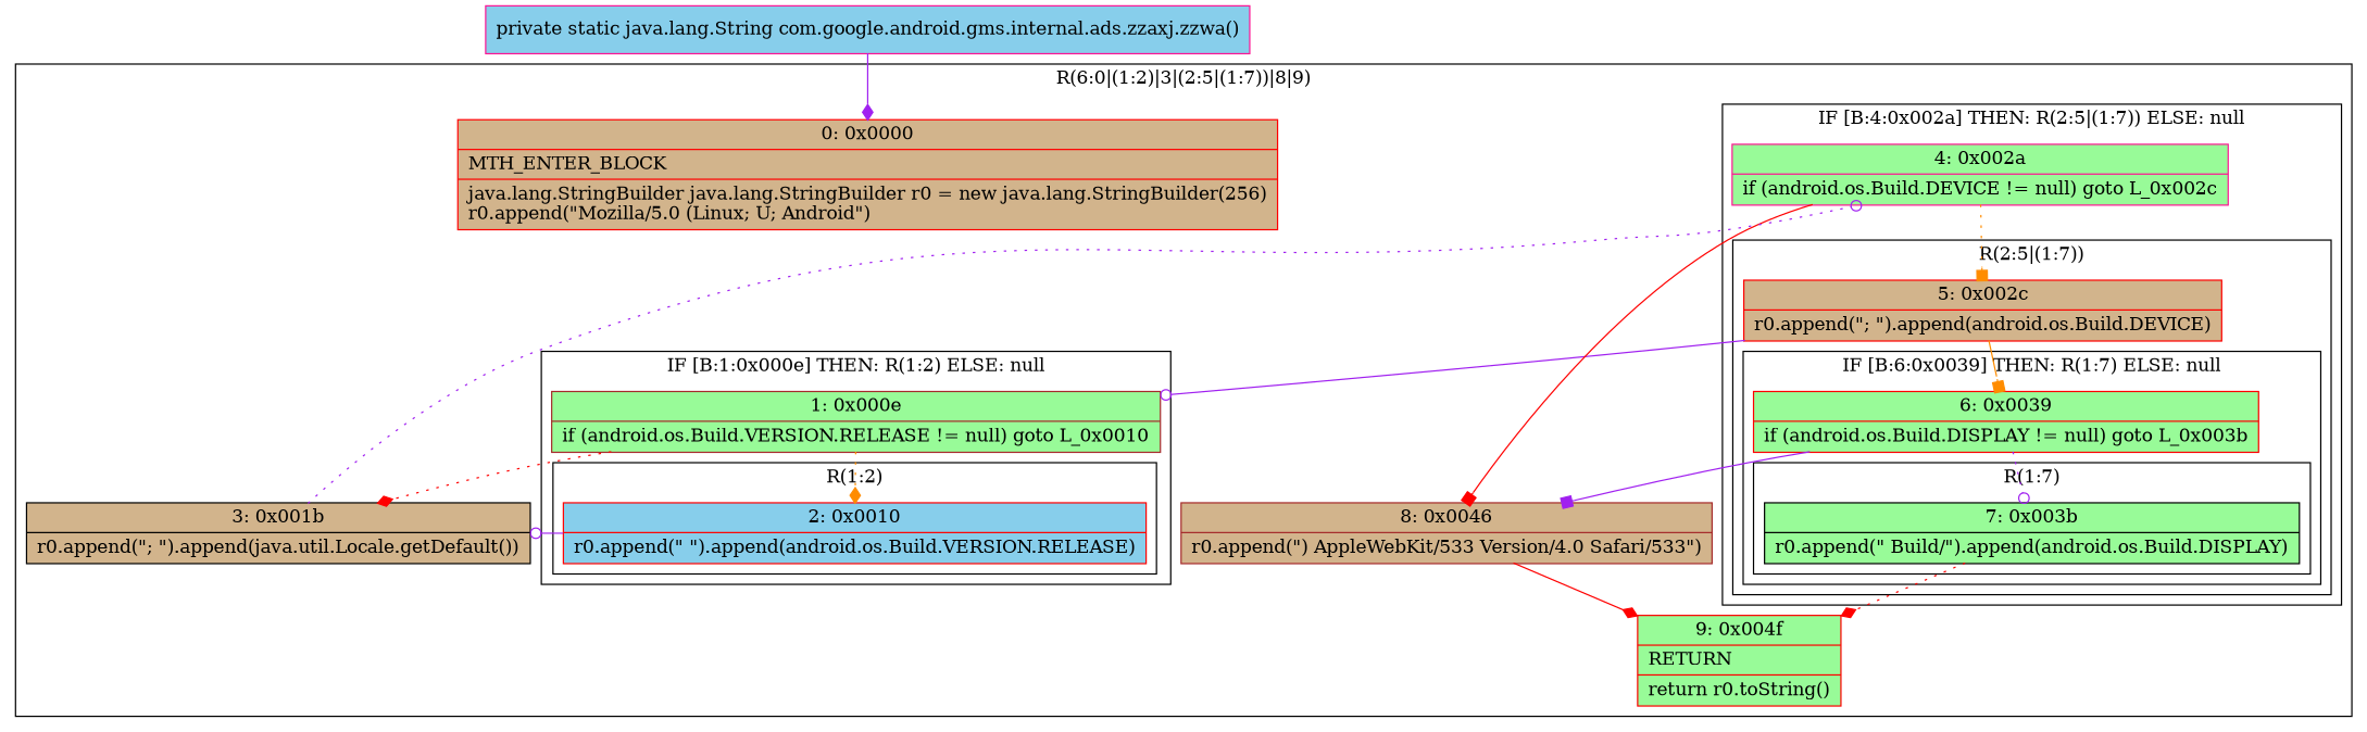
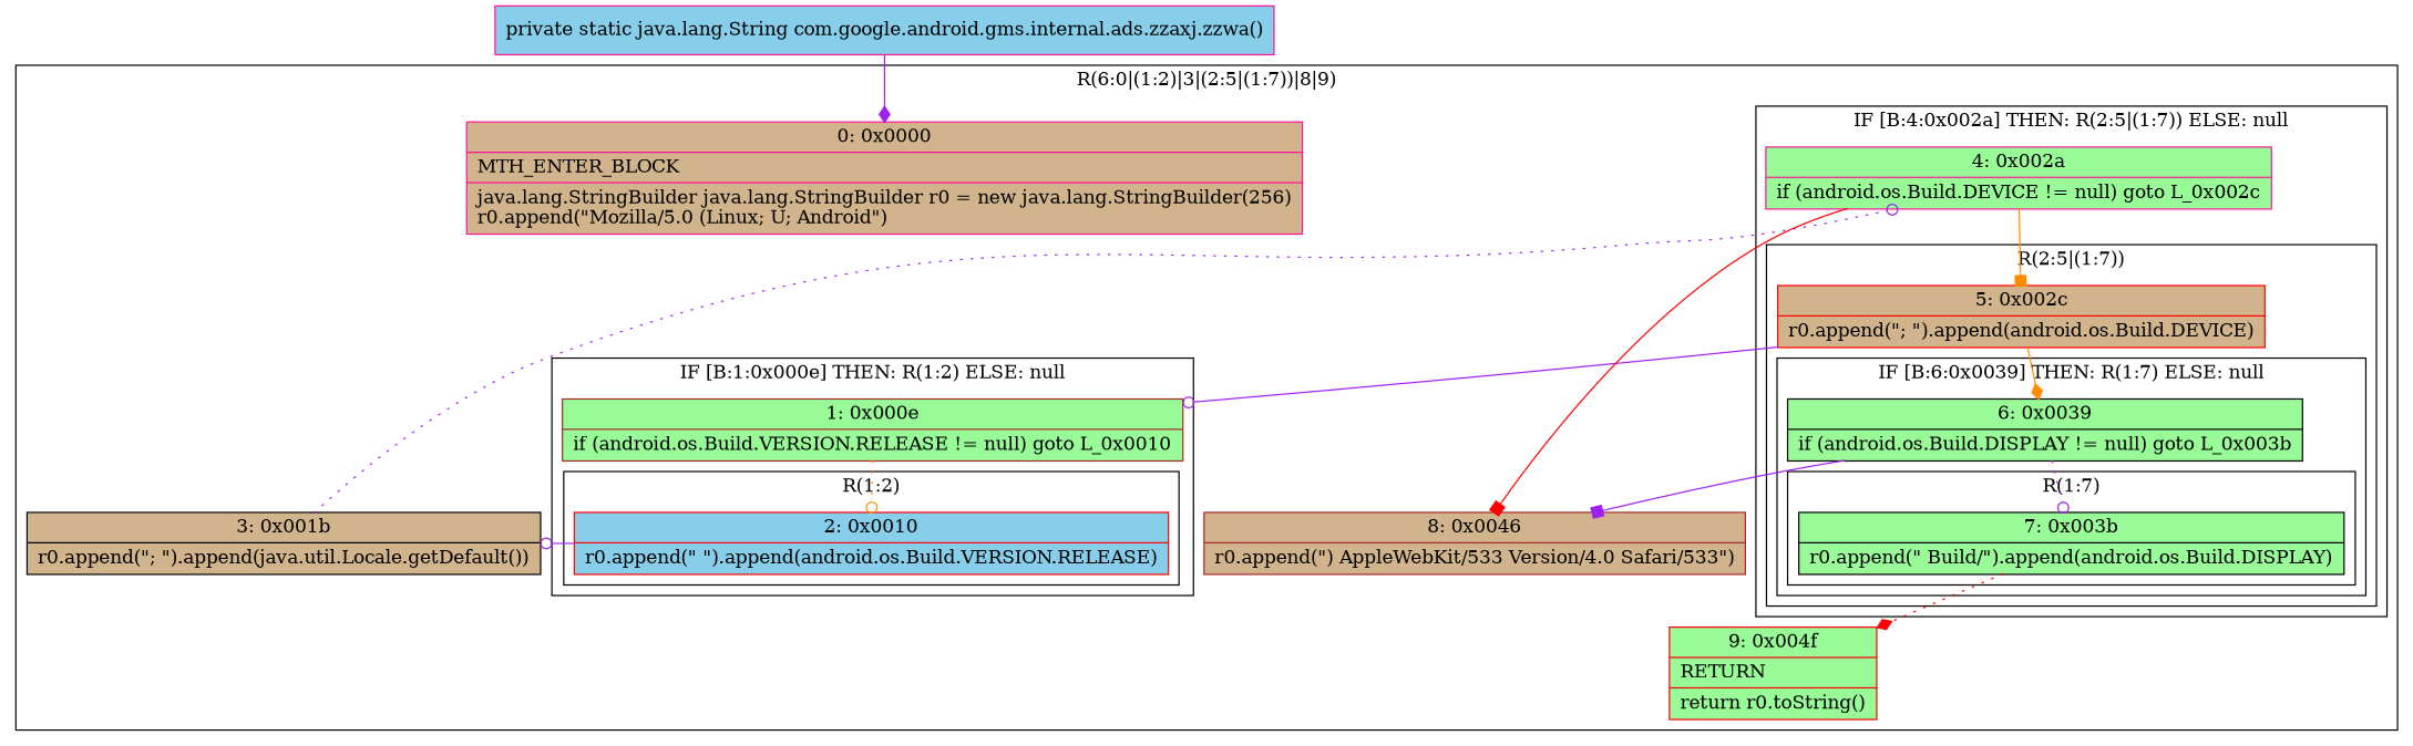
  digraph {
    node [color=red fillcolor=palegreen shape=record style=filled]
    edge [arrowhead=odot color=purple style=solid]
    n1 [fillcolor=skyblue label="{2\:\ 0x0010|r0.append(\" \").append(android.os.Build.VERSION.RELEASE)\l}"]
    n2 [color=brown label="{1\:\ 0x000e|if (android.os.Build.VERSION.RELEASE != null) goto L_0x0010\l}"]
    n3 [color=black label="{7\:\ 0x003b|r0.append(\" Build\/\").append(android.os.Build.DISPLAY)\l}"]
-   n4 [label="{6\:\ 0x0039|if (android.os.Build.DISPLAY != null) goto L_0x003b\l}"]
+   n4 [color=black label="{6\:\ 0x0039|if (android.os.Build.DISPLAY != null) goto L_0x003b\l}"]
    n5 [fillcolor=tan label="{5\:\ 0x002c|r0.append(\"; \").append(android.os.Build.DEVICE)\l}"]
    n6 [color=deeppink label="{4\:\ 0x002a|if (android.os.Build.DEVICE != null) goto L_0x002c\l}"]
-   n7 [fillcolor=tan label="{0\:\ 0x0000|MTH_ENTER_BLOCK\l|java.lang.StringBuilder java.lang.StringBuilder r0 = new java.lang.StringBuilder(256)\lr0.append(\"Mozilla\/5.0 (Linux; U; Android\")\l}"]
+   n7 [color=deeppink fillcolor=tan label="{0\:\ 0x0000|MTH_ENTER_BLOCK\l|java.lang.StringBuilder java.lang.StringBuilder r0 = new java.lang.StringBuilder(256)\lr0.append(\"Mozilla\/5.0 (Linux; U; Android\")\l}"]
    n8 [color=black fillcolor=tan label="{3\:\ 0x001b|r0.append(\"; \").append(java.util.Locale.getDefault())\l}"]
    n9 [color=brown fillcolor=tan label="{8\:\ 0x0046|r0.append(\") AppleWebKit\/533 Version\/4.0 Safari\/533\")\l}"]
    n10 [label="{9\:\ 0x004f|RETURN\l|return r0.toString()\l}"]
    n11 [color=deeppink fillcolor=skyblue label="{private static java.lang.String com.google.android.gms.internal.ads.zzaxj.zzwa() }"]
    subgraph cluster_1 {
      label="R(6:0|(1:2)|3|(2:5|(1:7))|8|9)"
      n7
      n8
      n9
      n10
      subgraph cluster_2 {
        label="IF [B:1:0x000e] THEN: R(1:2) ELSE: null"
        n2
        subgraph cluster_3 {
          label="R(1:2)"
          n1
        }
      }
      subgraph cluster_4 {
        label="IF [B:4:0x002a] THEN: R(2:5|(1:7)) ELSE: null"
        n6
        subgraph cluster_5 {
          label="R(2:5|(1:7))"
          n5
          subgraph cluster_6 {
            label="IF [B:6:0x0039] THEN: R(1:7) ELSE: null"
            n4
            subgraph cluster_7 {
              label="R(1:7)"
              n3
            }
          }
        }
      }
    }
    n1 -> n8
-   n2 -> n1 [arrowhead=diamond color=darkorange style=dotted]
-   n2 -> n8 [arrowhead=diamond color=red style=dotted]
+   n2 -> n1 [color=darkorange style=dotted]
    n3 -> n10 [arrowhead=diamond color=red style=dotted]
    n4 -> n3 [style=dotted]
    n4 -> n9 [arrowhead=box]
    n5 -> n2
-   n5 -> n4 [arrowhead=box color=darkorange]
-   n6 -> n5 [arrowhead=box color=darkorange style=dotted]
+   n5 -> n4 [arrowhead=diamond color=darkorange]
+   n6 -> n5 [arrowhead=box color=darkorange]
    n6 -> n9 [arrowhead=box color=red]
    n8 -> n6 [style=dotted]
-   n9 -> n10 [arrowhead=diamond color=red]
    n11 -> n7 [arrowhead=diamond]
  }
